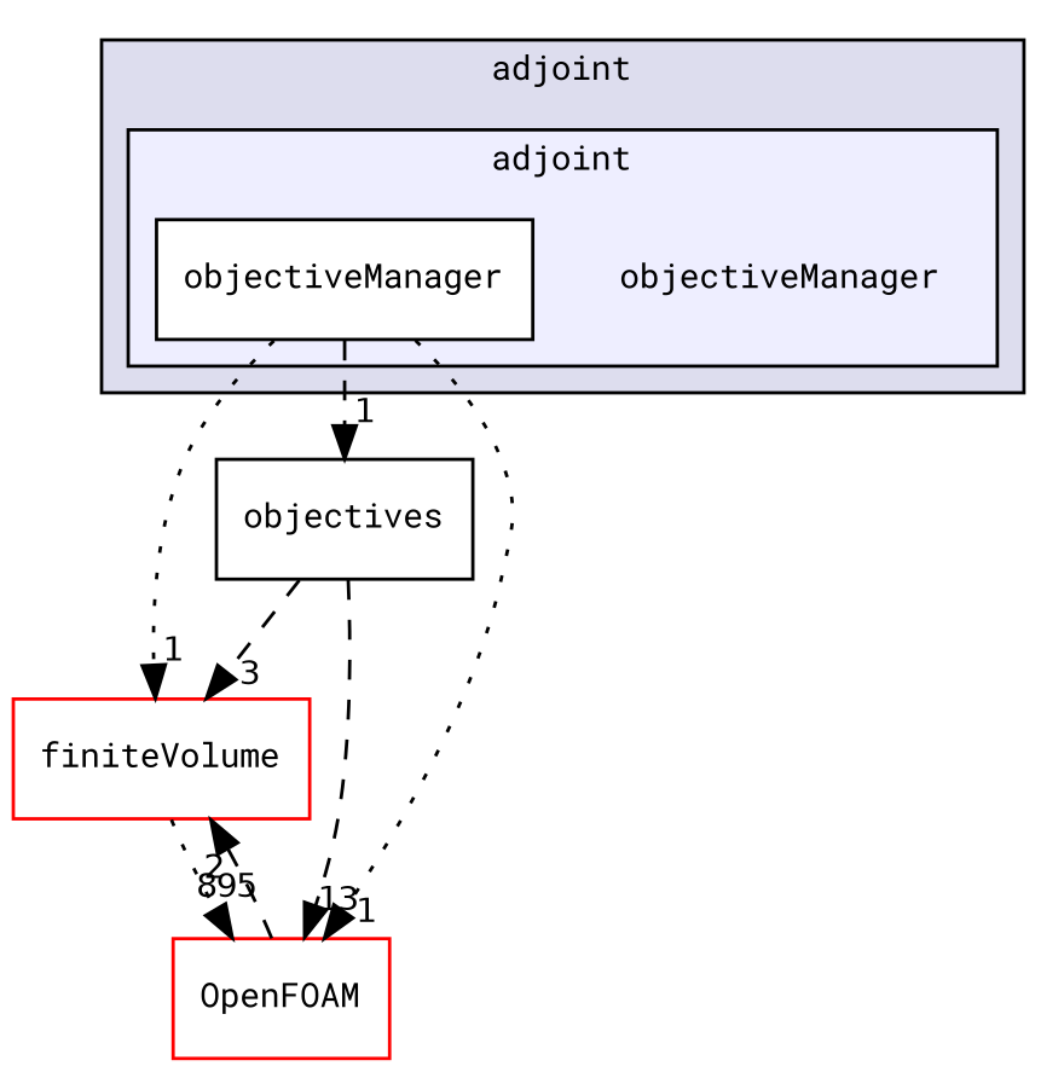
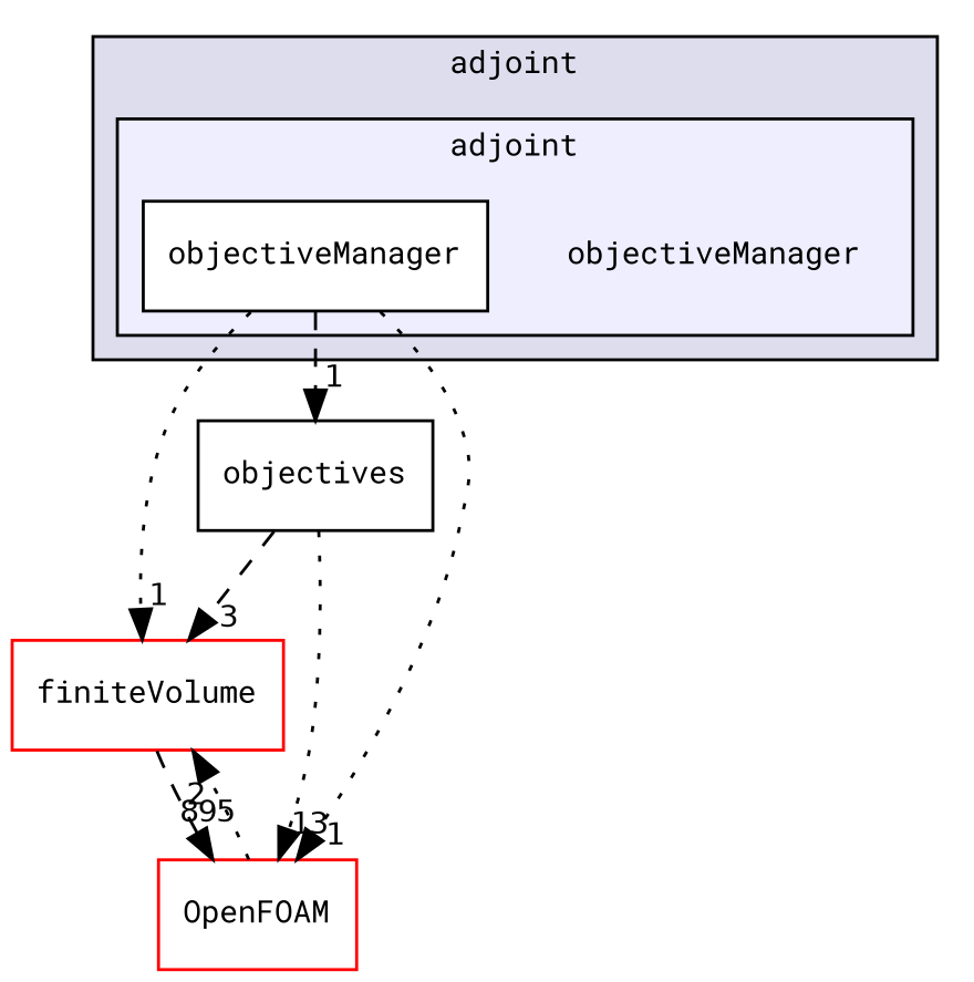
  digraph {
    compound=true
    fontname="Roboto Mono"
    node [fontname="Roboto Mono" fontsize=10 shape=box color=black]
    edge [fontname="Roboto Mono" headlabel=1 labeldistance=1.5 labelfontname=Helvetica labelfontsize=10 style=dotted]
    n1 [label=objectiveManager shape=plaintext color=""]
    n2 [fillcolor=white label=objectiveManager style=filled]
    n3 [color=red label=finiteVolume]
    n4 [label=objectives]
    n5 [color=red label=OpenFOAM]
    subgraph cluster_1 {
      bgcolor="#ddddee"
      fontsize=10
      label=adjoint
      pencolor=black
      subgraph cluster_2 {
        bgcolor="#eeeeff"
        fontsize=10
        label=adjoint
        pencolor=black
        n1
        n2
      }
    }
    n2 -> n3
    n2 -> n4 [style=dashed]
    n2 -> n5
-   n3 -> n5 [headlabel=895]
+   n3 -> n5 [headlabel=895 style=dashed]
    n4 -> n3 [headlabel=3 style=dashed]
-   n4 -> n5 [headlabel=13 style=dashed]
-   n5 -> n3 [headlabel=2 style=dashed]
+   n4 -> n5 [headlabel=13]
+   n5 -> n3 [headlabel=2]
  }
